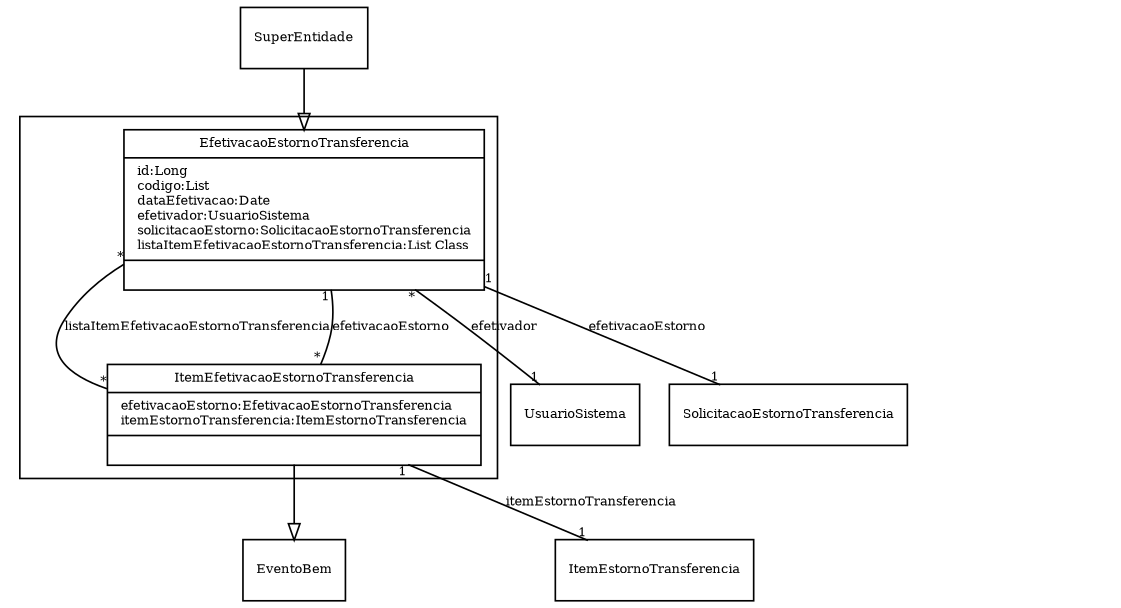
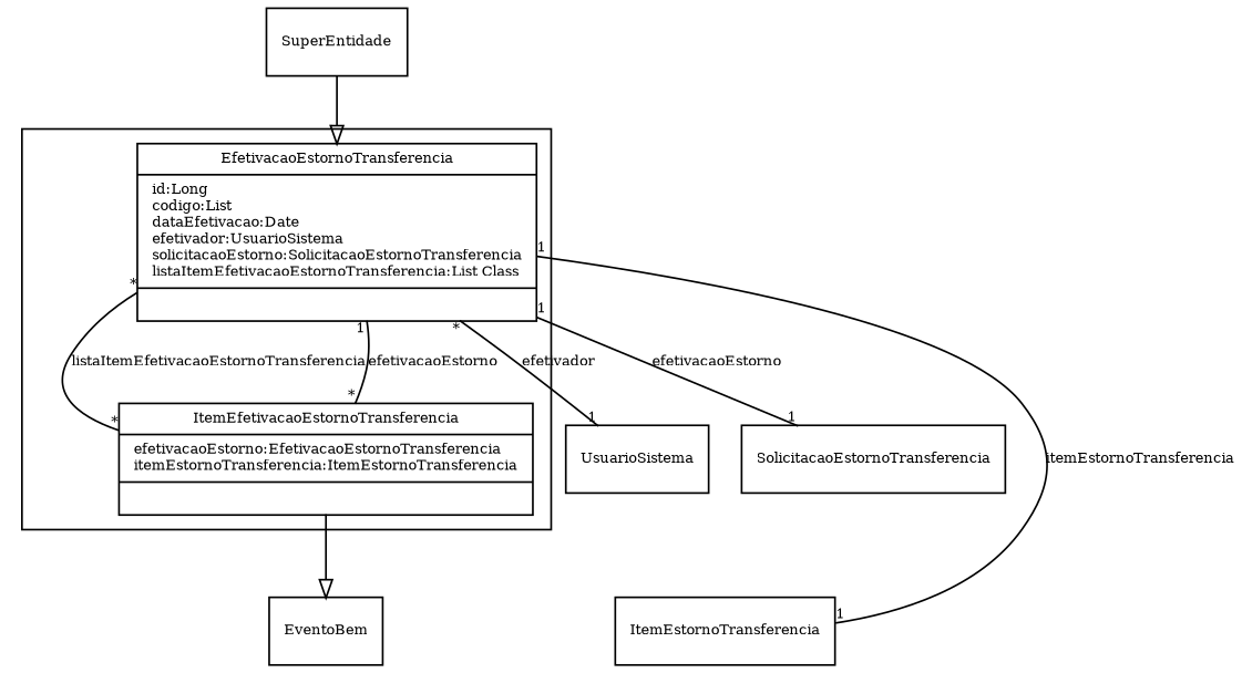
  digraph {
    fontname="Times-Roman"
    fontsize=8
    node [fontname="Times-Roman" fontsize=8 shape=record]
    edge [arrowhead=none fontname="Times-Roman" fontsize=8 headlabel=1 taillabel="*"]
    n1 [label="{EfetivacaoEstornoTransferencia|id:Long\lcodigo:List\ldataEfetivacao:Date\lefetivador:UsuarioSistema\lsolicitacaoEstorno:SolicitacaoEstornoTransferencia\llistaItemEfetivacaoEstornoTransferencia:List Class\l|\l}"]
    n2 [label="{ItemEfetivacaoEstornoTransferencia|efetivacaoEstorno:EfetivacaoEstornoTransferencia\litemEstornoTransferencia:ItemEstornoTransferencia\l|\l}"]
    UsuarioSistema
    SolicitacaoEstornoTransferencia
    ItemEstornoTransferencia
    EventoBem
    SuperEntidade
    subgraph cluster_1 {
      n1
      n2
    }
    n1 -> n2 [headlabel="*" label=listaItemEfetivacaoEstornoTransferencia]
    n1 -> UsuarioSistema [label=efetivador]
    n1 -> SolicitacaoEstornoTransferencia [label=efetivacaoEstorno taillabel=1]
    n2 -> n1 [label=efetivacaoEstorno]
-   n2 -> ItemEstornoTransferencia [label=itemEstornoTransferencia taillabel=1]
+   n1 -> ItemEstornoTransferencia [label=itemEstornoTransferencia taillabel=1]
    n2 -> EventoBem [arrowhead=empty headlabel="" taillabel=""]
    SuperEntidade -> n1 [arrowhead=empty headlabel="" taillabel=""]
  }
